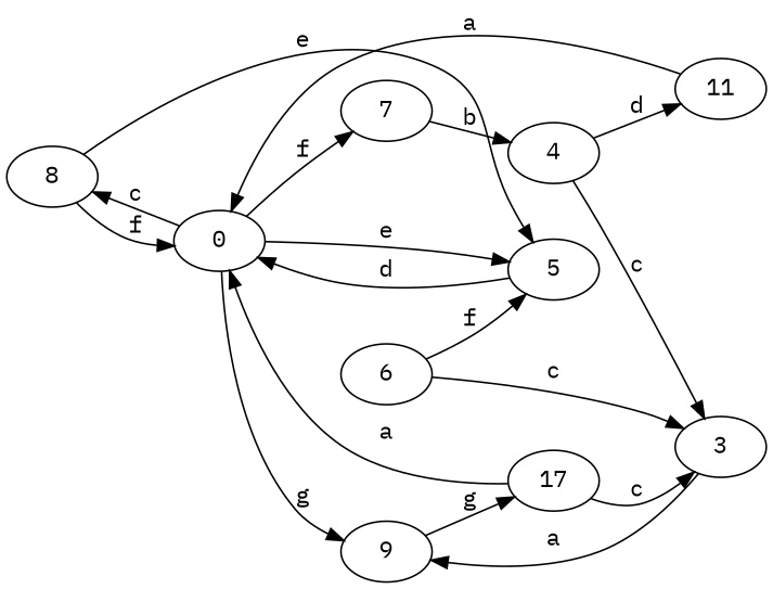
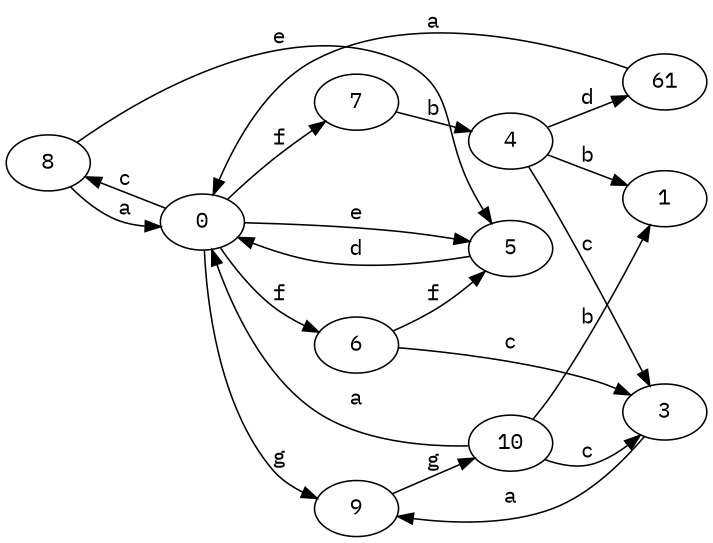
  strict digraph {
    fontname="IBM Plex Mono"
    rankdir=LR
    node [fontname="IBM Plex Mono"]
    edge [fontname="IBM Plex Mono"]
    n1 [label=8]
    0
    5
    6
    7
    9
    3
    4
-   10 [label=17]
-   11
-   n1 -> 0 [label=f]
+   10
+   1
+   11 [label=61]
+   n1 -> 0 [label=a]
    n1 -> 5 [label=e]
    0 -> n1 [label=c]
    0 -> 5 [label=e]
+   0 -> 6 [label=f]
    0 -> 7 [label=f]
    0 -> 9 [label=g]
    5 -> 0 [label=d]
    6 -> 5 [label=f]
    6 -> 3 [label=c]
    7 -> 4 [label=b]
    9 -> 10 [label=g]
    3 -> 9 [label=a]
    4 -> 3 [label=c]
+   4 -> 1 [label=b]
    4 -> 11 [label=d]
    10 -> 0 [label=a]
    10 -> 3 [label=c]
+   10 -> 1 [label=b]
    11 -> 0 [label=a]
  }
